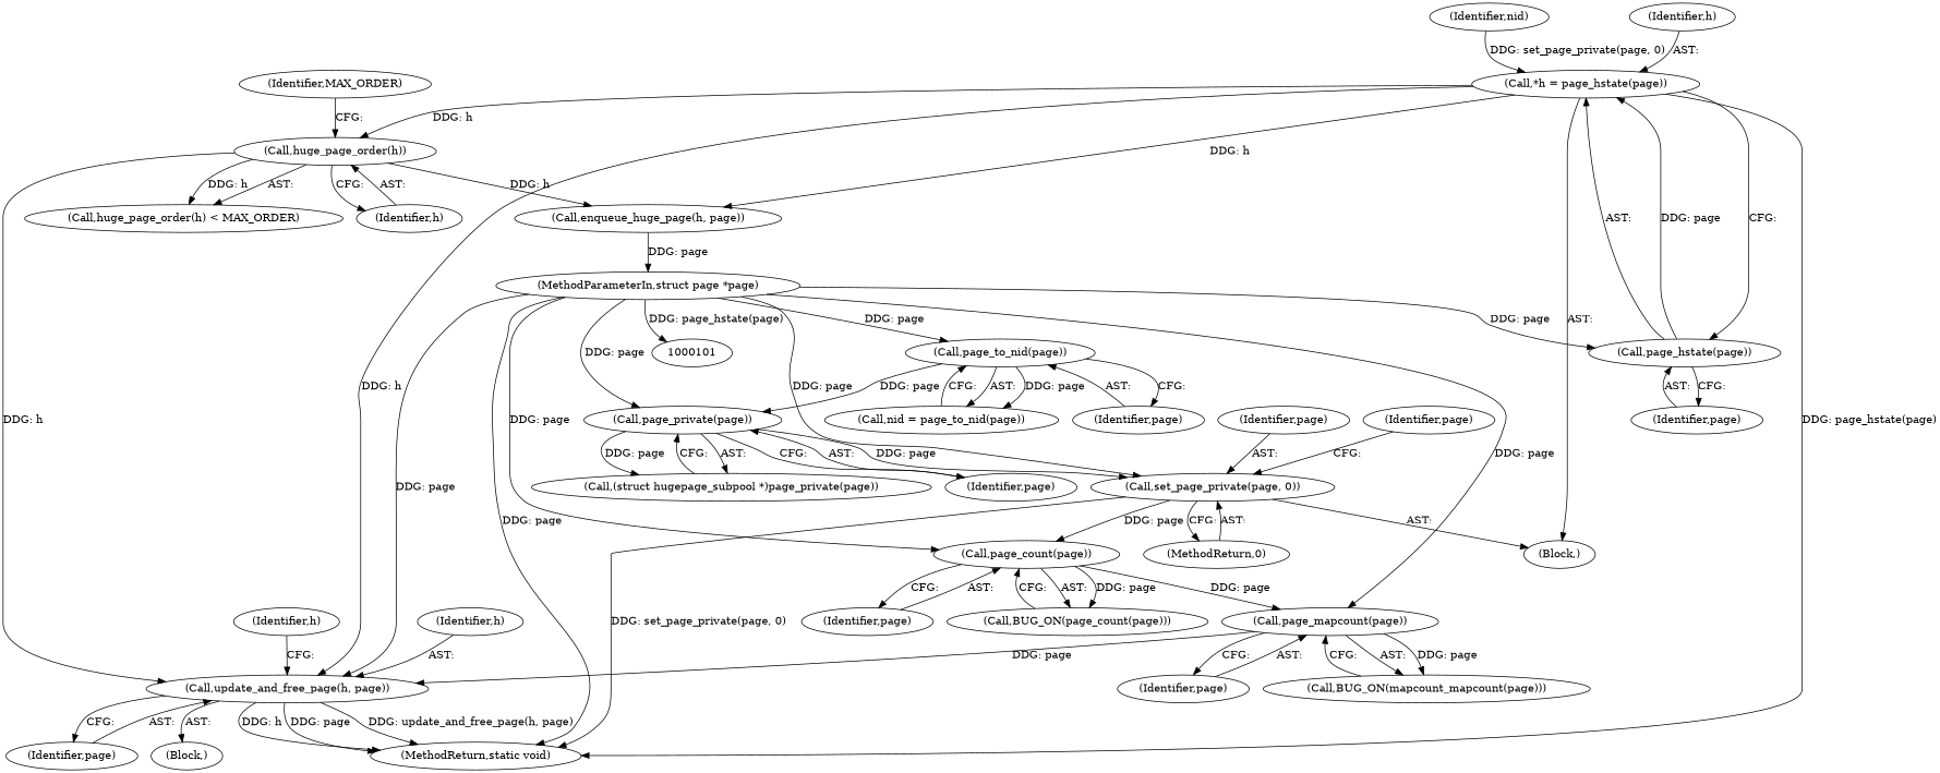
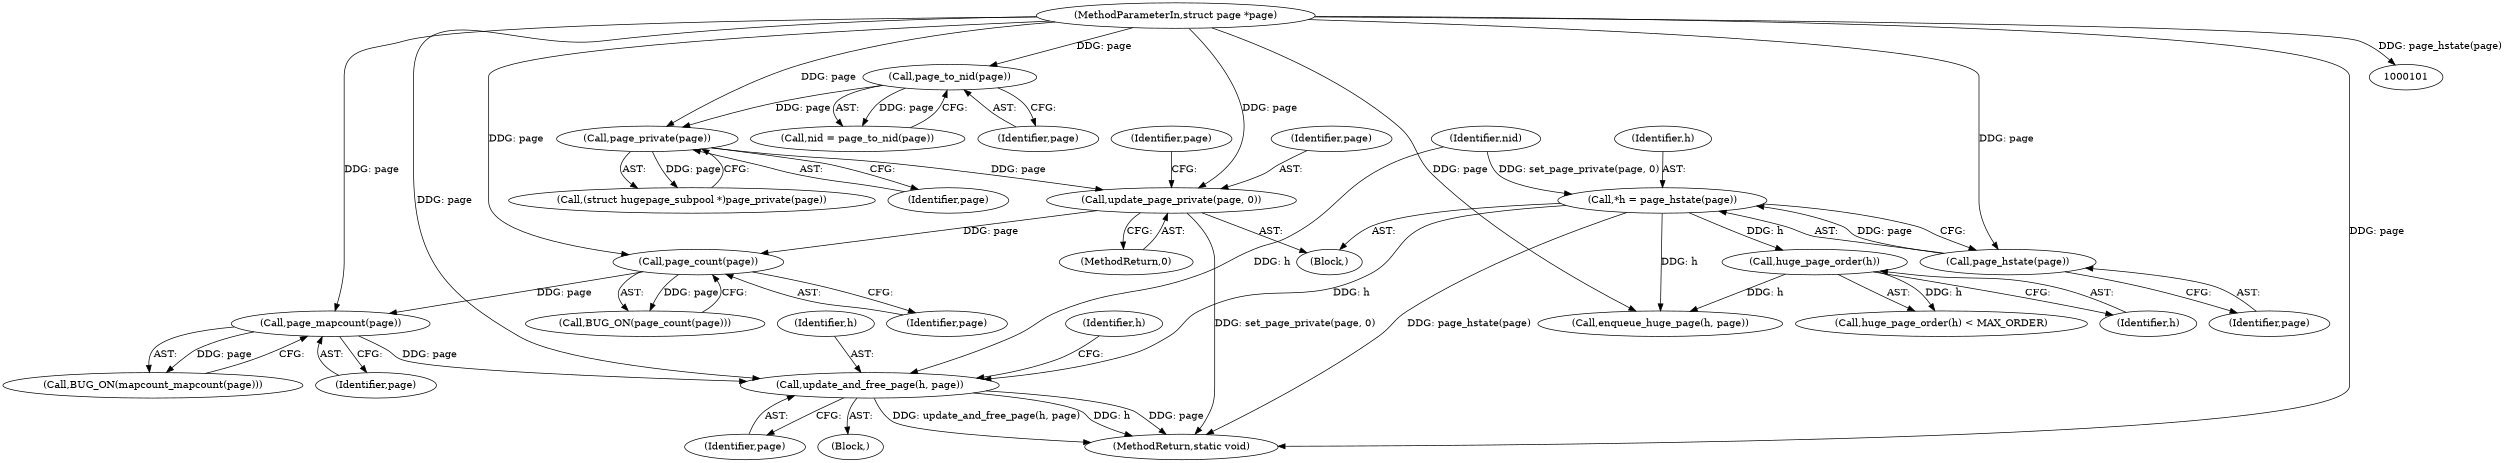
  digraph {
    n1 [label="(Call,update_and_free_page(h, page))"]
    n2 [label="(MethodReturn,static void)"]
    n3 [label="(Identifier,page)"]
    n4 [label="(Block,)"]
    n5 [label="(Call,huge_page_order(h))"]
    n6 [label="(Call,enqueue_huge_page(h, page))"]
    n7 [label="(Call,huge_page_order(h) < MAX_ORDER)"]
    n8 [label="(Identifier,h)"]
    n9 [label="(Call,*h = page_hstate(page))"]
    n10 [label="(Call,page_hstate(page))"]
    n11 [label="(Block,)"]
    n12 [label="(Identifier,page)"]
    n13 [label="(Call,page_to_nid(page))"]
    n14 [label="(Call,page_private(page))"]
    n15 [label="(Call,nid = page_to_nid(page))"]
    n16 [label="(Identifier,page)"]
    n17 [label="(MethodParameterIn,struct page *page)"]
    n18 [label="(Call,page_mapcount(page))"]
    n19 [label="(Call,page_count(page))"]
-   n20 [label="(Call,set_page_private(page, 0))"]
+   n20 [label="(Call,update_page_private(page, 0))"]
    1000101
    n22 [label="(Identifier,page)"]
    n23 [label="(Call,BUG_ON(mapcount_mapcount(page)))"]
    n24 [label="(Call,BUG_ON(page_count(page)))"]
    n25 [label="(Identifier,page)"]
    n26 [label="(MethodReturn,0)"]
    n27 [label="(Call,(struct hugepage_subpool *)page_private(page))"]
    n28 [label="(Identifier,page)"]
    n29 [label="(Identifier,nid)"]
    n30 [label="(Identifier,h)"]
    n31 [label="(Identifier,h)"]
    n32 [label="(Identifier,page)"]
    n33 [label="(Identifier,h)"]
    n34 [label="(Identifier,page)"]
-   n35 [label="(Identifier,MAX_ORDER)"]
    n1 -> n2 [label="DDG: page"]
    n1 -> n2 [label="DDG: update_and_free_page(h, page)"]
    n1 -> n2 [label="DDG: h"]
    n1 -> n3 [label="CFG: "]
    n1 -> n4 [label="AST: "]
    n3 -> n1 [label="AST: "]
-   n5 -> n1 [label="DDG: h"]
+   n29 -> n1 [label="DDG: h"]
    n5 -> n6 [label="DDG: h"]
    n5 -> n7 [label="AST: "]
    n5 -> n7 [label="DDG: h"]
    n5 -> n8 [label="CFG: "]
    n8 -> n5 [label="AST: "]
    n9 -> n1 [label="DDG: h"]
    n9 -> n2 [label="DDG: page_hstate(page)"]
    n9 -> n5 [label="DDG: h"]
    n9 -> n6 [label="DDG: h"]
    n9 -> n10 [label="CFG: "]
    n9 -> n11 [label="AST: "]
    n10 -> n9 [label="AST: "]
    n10 -> n9 [label="DDG: page"]
    n10 -> n12 [label="CFG: "]
    n12 -> n10 [label="AST: "]
    n13 -> n14 [label="DDG: page"]
    n13 -> n15 [label="AST: "]
    n13 -> n15 [label="DDG: page"]
    n13 -> n16 [label="CFG: "]
    n14 -> n20 [label="DDG: page"]
    n14 -> n27 [label="AST: "]
    n14 -> n27 [label="DDG: page"]
    n14 -> n28 [label="CFG: "]
    n15 -> n13 [label="CFG: "]
    n16 -> n13 [label="AST: "]
    n17 -> n1 [label="DDG: page"]
    n17 -> n2 [label="DDG: page"]
-   n6 -> n17 [label="DDG: page"]
+   n17 -> n6 [label="DDG: page"]
    n17 -> n10 [label="DDG: page"]
    n17 -> n13 [label="DDG: page"]
    n17 -> n14 [label="DDG: page"]
    n17 -> n18 [label="DDG: page"]
    n17 -> n19 [label="DDG: page"]
    n17 -> n20 [label="DDG: page"]
    n17 -> 1000101 [label="DDG: page_hstate(page)"]
    n18 -> n1 [label="DDG: page"]
    n18 -> n22 [label="CFG: "]
    n18 -> n23 [label="AST: "]
    n18 -> n23 [label="DDG: page"]
    n19 -> n18 [label="DDG: page"]
    n19 -> n24 [label="AST: "]
    n19 -> n24 [label="DDG: page"]
    n19 -> n25 [label="CFG: "]
    n20 -> n2 [label="DDG: set_page_private(page, 0)"]
    n20 -> n11 [label="AST: "]
    n20 -> n19 [label="DDG: page"]
    n20 -> n26 [label="CFG: "]
    n22 -> n18 [label="AST: "]
    n23 -> n18 [label="CFG: "]
    n24 -> n19 [label="CFG: "]
    n25 -> n19 [label="AST: "]
    n26 -> n20 [label="AST: "]
    n27 -> n14 [label="CFG: "]
    n28 -> n14 [label="AST: "]
    n29 -> n9 [label="DDG: set_page_private(page, 0)"]
    n30 -> n9 [label="AST: "]
    n31 -> n1 [label="AST: "]
    n32 -> n20 [label="AST: "]
    n33 -> n1 [label="CFG: "]
    n34 -> n20 [label="CFG: "]
-   n35 -> n5 [label="CFG: "]
  }
